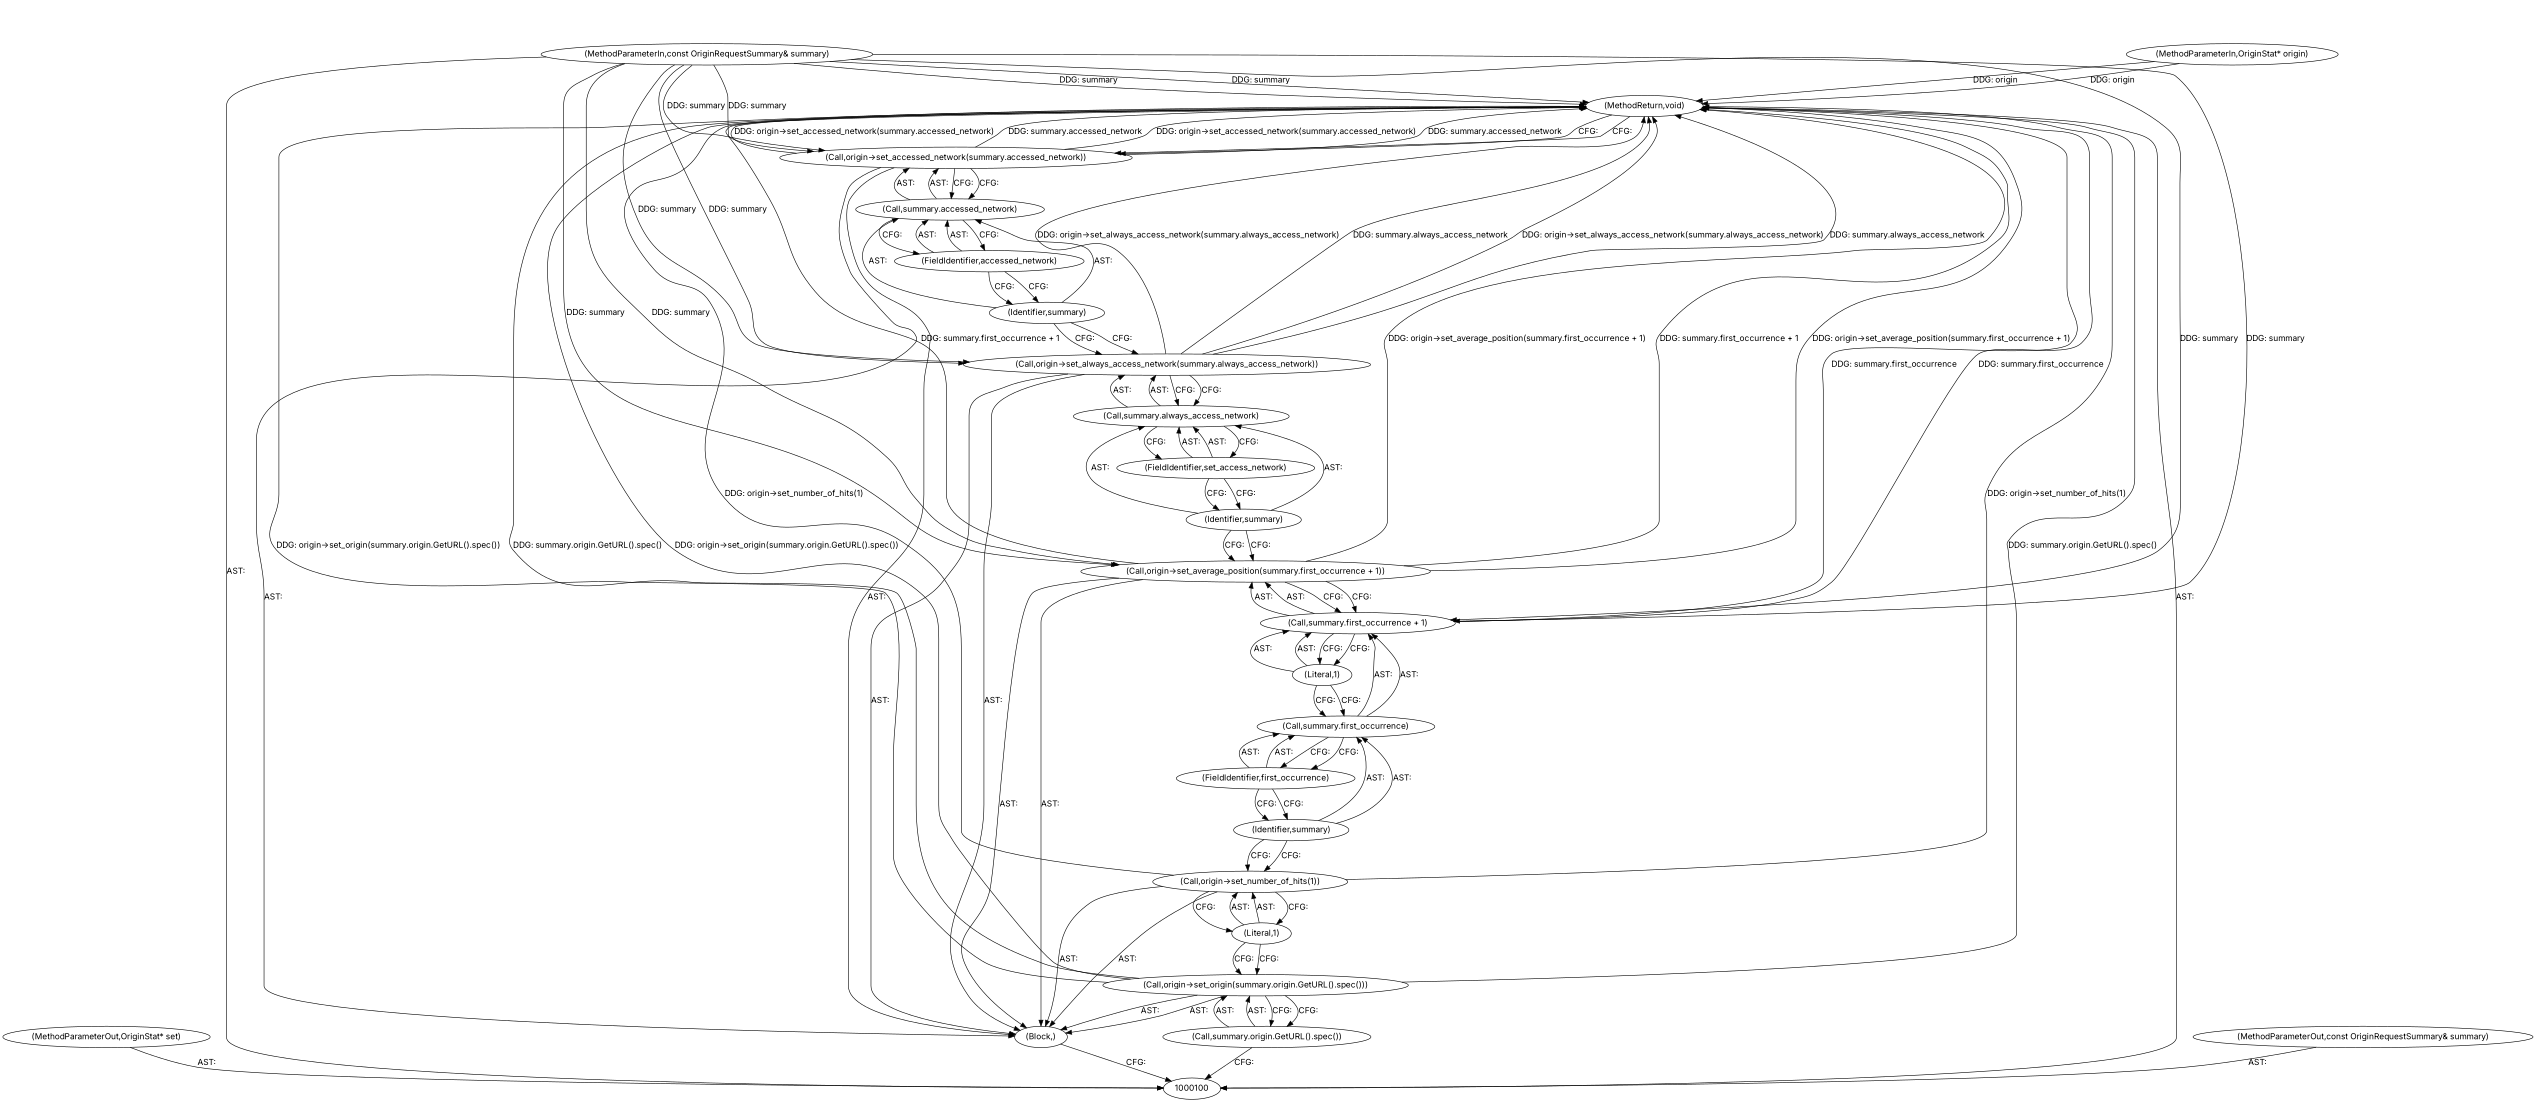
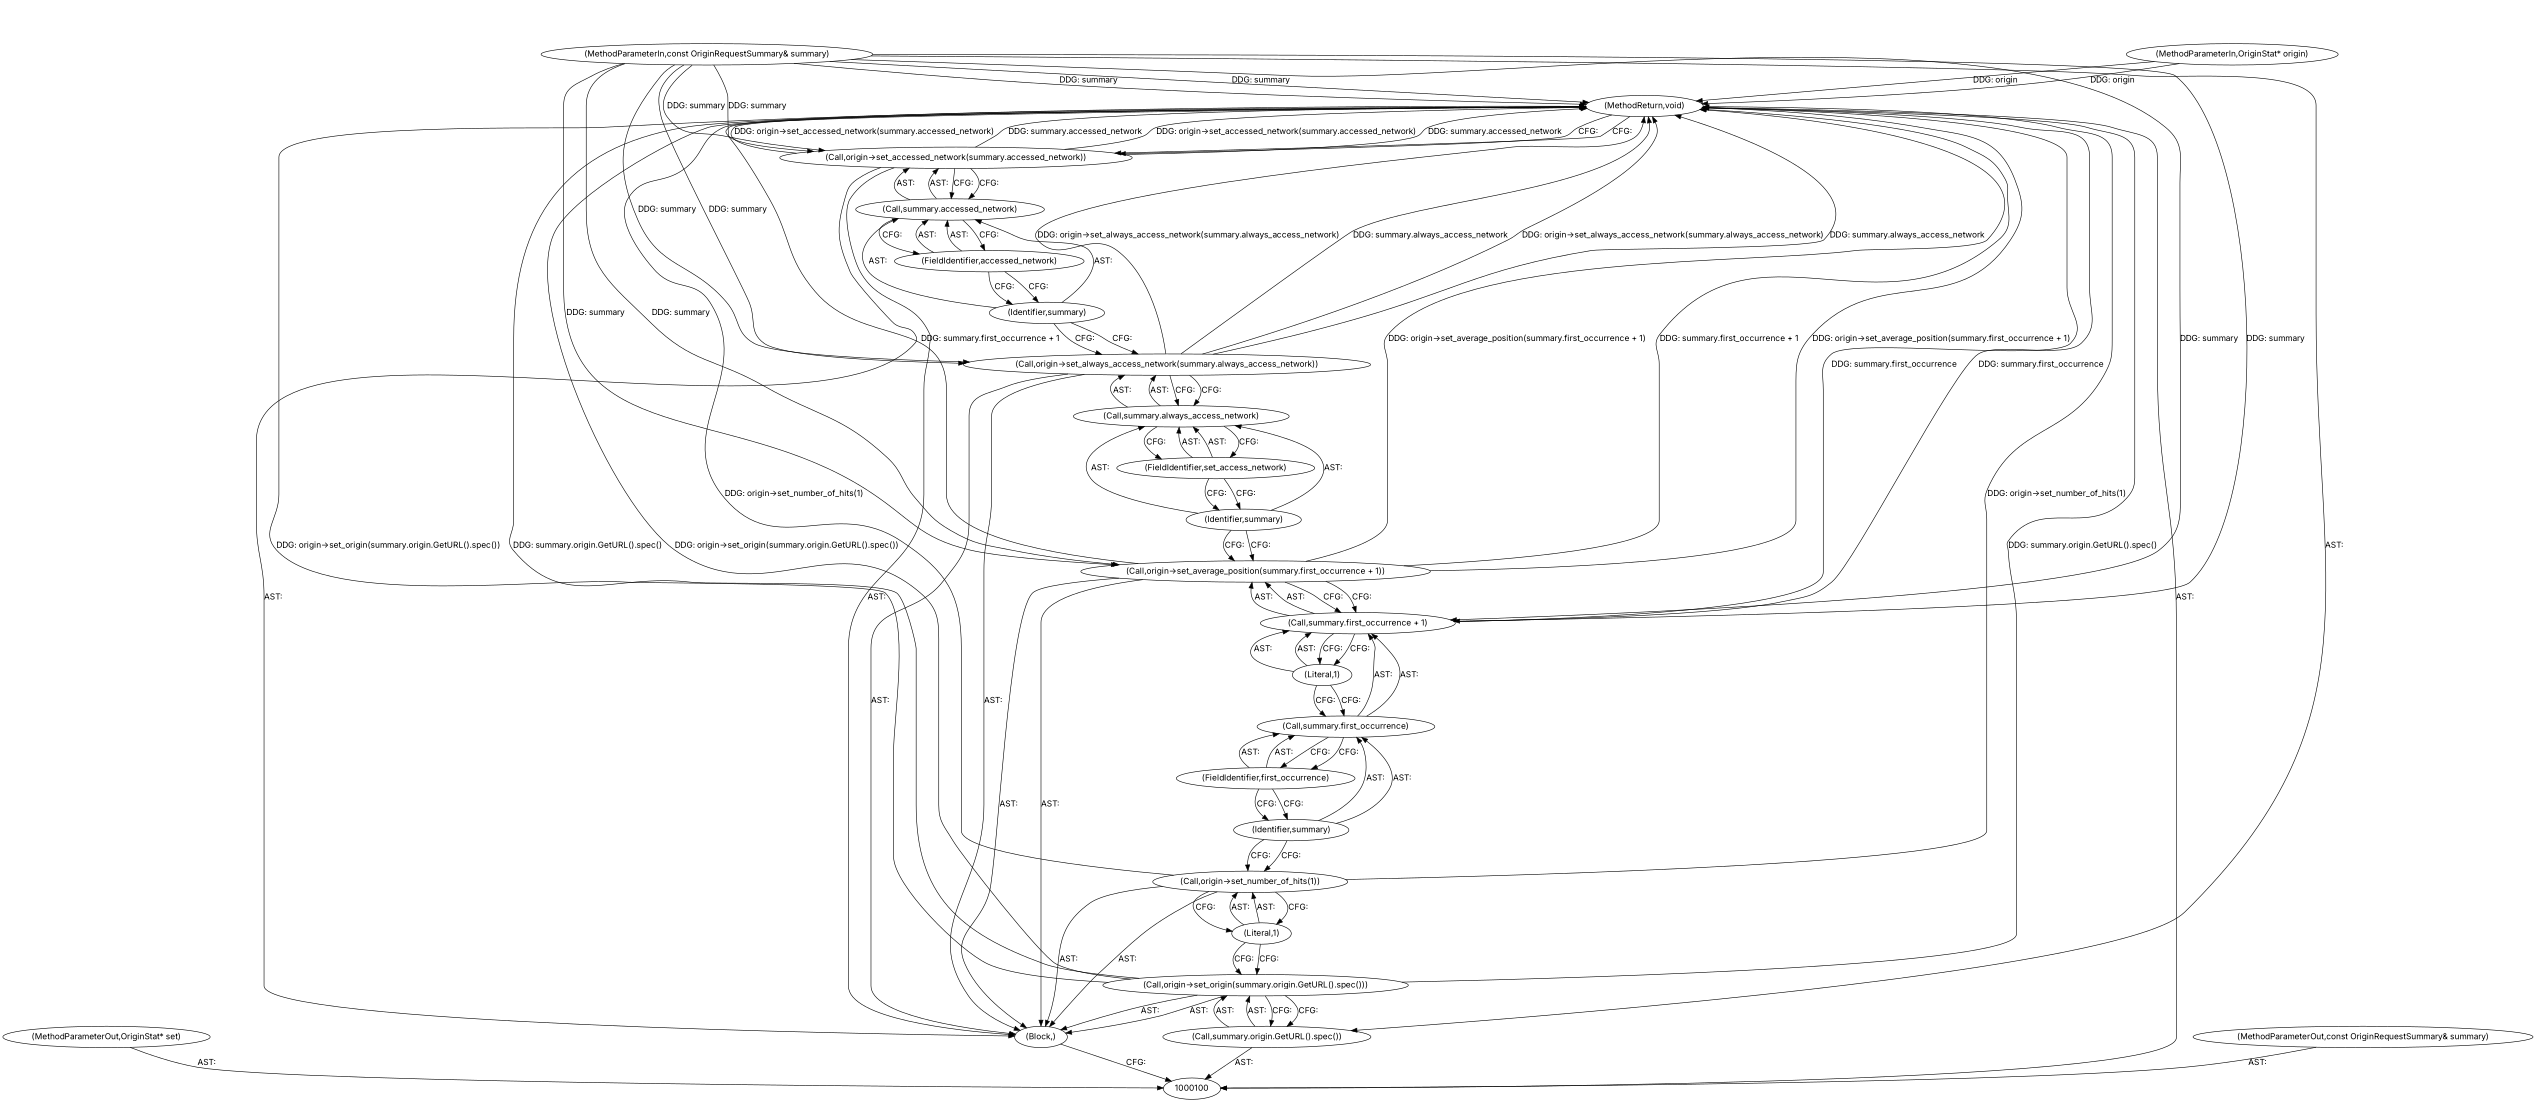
  digraph {
    fontname=Inter
    node [fontname=Inter]
    edge [fontname=Inter]
    n1 [label="(MethodReturn,void)"]
    n2 [label="(Call,origin->set_accessed_network(summary.accessed_network))"]
    1000100
    n4 [label="(Block,)"]
    n5 [label="(Call,summary.accessed_network)"]
    n6 [label="(MethodParameterIn,OriginStat* origin)"]
    n7 [label="(MethodParameterOut,OriginStat* set)"]
    n8 [label="(MethodParameterIn,const OriginRequestSummary& summary)"]
    n9 [label="(Call,origin->set_average_position(summary.first_occurrence + 1))"]
    n10 [label="(Call,summary.first_occurrence + 1)"]
    n11 [label="(Call,origin->set_always_access_network(summary.always_access_network))"]
    n12 [label="(Literal,1)"]
    n13 [label="(Call,summary.always_access_network)"]
    n14 [label="(MethodParameterOut,const OriginRequestSummary& summary)"]
    n15 [label="(Call,origin->set_origin(summary.origin.GetURL().spec()))"]
    n16 [label="(Call,summary.origin.GetURL().spec())"]
    n17 [label="(Call,origin->set_number_of_hits(1))"]
    n18 [label="(Literal,1)"]
    n19 [label="(Call,summary.first_occurrence)"]
    n20 [label="(FieldIdentifier,first_occurrence)"]
    n21 [label="(Identifier,summary)"]
    n22 [label="(FieldIdentifier,set_access_network)"]
    n23 [label="(Identifier,summary)"]
    n24 [label="(FieldIdentifier,accessed_network)"]
    n25 [label="(Identifier,summary)"]
    n1 -> n2 [label="CFG: "]
    n1 -> n2 [label="CFG: "]
    n1 -> 1000100 [label="AST: "]
    n2 -> n1 [label="DDG: origin->set_accessed_network(summary.accessed_network)"]
    n2 -> n1 [label="DDG: summary.accessed_network"]
    n2 -> n1 [label="DDG: origin->set_accessed_network(summary.accessed_network)"]
    n2 -> n1 [label="DDG: summary.accessed_network"]
    n2 -> n4 [label="AST: "]
    n2 -> n4 [label="AST: "]
    n2 -> n5 [label="CFG: "]
    n2 -> n5 [label="CFG: "]
    n4 -> 1000100 [label="CFG: "]
    n5 -> n2 [label="AST: "]
    n5 -> n2 [label="AST: "]
    n5 -> n24 [label="CFG: "]
    n5 -> n24 [label="CFG: "]
    n6 -> n1 [label="DDG: origin"]
    n6 -> n1 [label="DDG: origin"]
    n7 -> 1000100 [label="AST: "]
    n8 -> n1 [label="DDG: summary"]
    n8 -> n1 [label="DDG: summary"]
    n8 -> n2 [label="DDG: summary"]
    n8 -> n2 [label="DDG: summary"]
-   n8 -> 1000100 [label="AST: "]
+   n8 -> n16 [label="AST: "]
    n8 -> n9 [label="DDG: summary"]
    n8 -> n9 [label="DDG: summary"]
    n8 -> n10 [label="DDG: summary"]
    n8 -> n10 [label="DDG: summary"]
    n8 -> n11 [label="DDG: summary"]
    n8 -> n11 [label="DDG: summary"]
    n9 -> n1 [label="DDG: origin->set_average_position(summary.first_occurrence + 1)"]
    n9 -> n1 [label="DDG: summary.first_occurrence + 1"]
    n9 -> n1 [label="DDG: origin->set_average_position(summary.first_occurrence + 1)"]
    n9 -> n1 [label="DDG: summary.first_occurrence + 1"]
    n9 -> n4 [label="AST: "]
    n9 -> n4 [label="AST: "]
    n9 -> n10 [label="CFG: "]
    n9 -> n10 [label="CFG: "]
    n10 -> n1 [label="DDG: summary.first_occurrence"]
    n10 -> n1 [label="DDG: summary.first_occurrence"]
    n10 -> n9 [label="AST: "]
    n10 -> n9 [label="AST: "]
    n10 -> n12 [label="CFG: "]
    n10 -> n12 [label="CFG: "]
    n11 -> n1 [label="DDG: origin->set_always_access_network(summary.always_access_network)"]
    n11 -> n1 [label="DDG: summary.always_access_network"]
    n11 -> n1 [label="DDG: origin->set_always_access_network(summary.always_access_network)"]
    n11 -> n1 [label="DDG: summary.always_access_network"]
    n11 -> n4 [label="AST: "]
    n11 -> n4 [label="AST: "]
    n11 -> n13 [label="CFG: "]
    n11 -> n13 [label="CFG: "]
    n12 -> n10 [label="AST: "]
    n12 -> n10 [label="AST: "]
    n12 -> n19 [label="CFG: "]
    n12 -> n19 [label="CFG: "]
    n13 -> n11 [label="AST: "]
    n13 -> n11 [label="AST: "]
    n13 -> n22 [label="CFG: "]
    n13 -> n22 [label="CFG: "]
    n14 -> 1000100 [label="AST: "]
    n15 -> n1 [label="DDG: origin->set_origin(summary.origin.GetURL().spec())"]
    n15 -> n1 [label="DDG: summary.origin.GetURL().spec()"]
    n15 -> n1 [label="DDG: origin->set_origin(summary.origin.GetURL().spec())"]
    n15 -> n1 [label="DDG: summary.origin.GetURL().spec()"]
    n15 -> n4 [label="AST: "]
    n15 -> n4 [label="AST: "]
    n15 -> n16 [label="CFG: "]
    n15 -> n16 [label="CFG: "]
-   n16 -> 1000100 [label="CFG: "]
+   n16 -> 1000100 [label="AST: "]
    n16 -> n15 [label="AST: "]
    n16 -> n15 [label="AST: "]
    n17 -> n1 [label="DDG: origin->set_number_of_hits(1)"]
    n17 -> n1 [label="DDG: origin->set_number_of_hits(1)"]
    n17 -> n4 [label="AST: "]
    n17 -> n4 [label="AST: "]
    n17 -> n18 [label="CFG: "]
    n17 -> n18 [label="CFG: "]
    n18 -> n15 [label="CFG: "]
    n18 -> n15 [label="CFG: "]
    n18 -> n17 [label="AST: "]
    n18 -> n17 [label="AST: "]
    n19 -> n10 [label="AST: "]
    n19 -> n10 [label="AST: "]
    n19 -> n20 [label="CFG: "]
    n19 -> n20 [label="CFG: "]
    n20 -> n19 [label="AST: "]
    n20 -> n19 [label="AST: "]
    n20 -> n21 [label="CFG: "]
    n20 -> n21 [label="CFG: "]
    n21 -> n17 [label="CFG: "]
    n21 -> n17 [label="CFG: "]
    n21 -> n19 [label="AST: "]
    n21 -> n19 [label="AST: "]
    n22 -> n13 [label="AST: "]
    n22 -> n13 [label="AST: "]
    n22 -> n23 [label="CFG: "]
    n22 -> n23 [label="CFG: "]
    n23 -> n9 [label="CFG: "]
    n23 -> n9 [label="CFG: "]
    n23 -> n13 [label="AST: "]
    n23 -> n13 [label="AST: "]
    n24 -> n5 [label="AST: "]
    n24 -> n5 [label="AST: "]
    n24 -> n25 [label="CFG: "]
    n24 -> n25 [label="CFG: "]
    n25 -> n5 [label="AST: "]
    n25 -> n5 [label="AST: "]
    n25 -> n11 [label="CFG: "]
    n25 -> n11 [label="CFG: "]
  }
